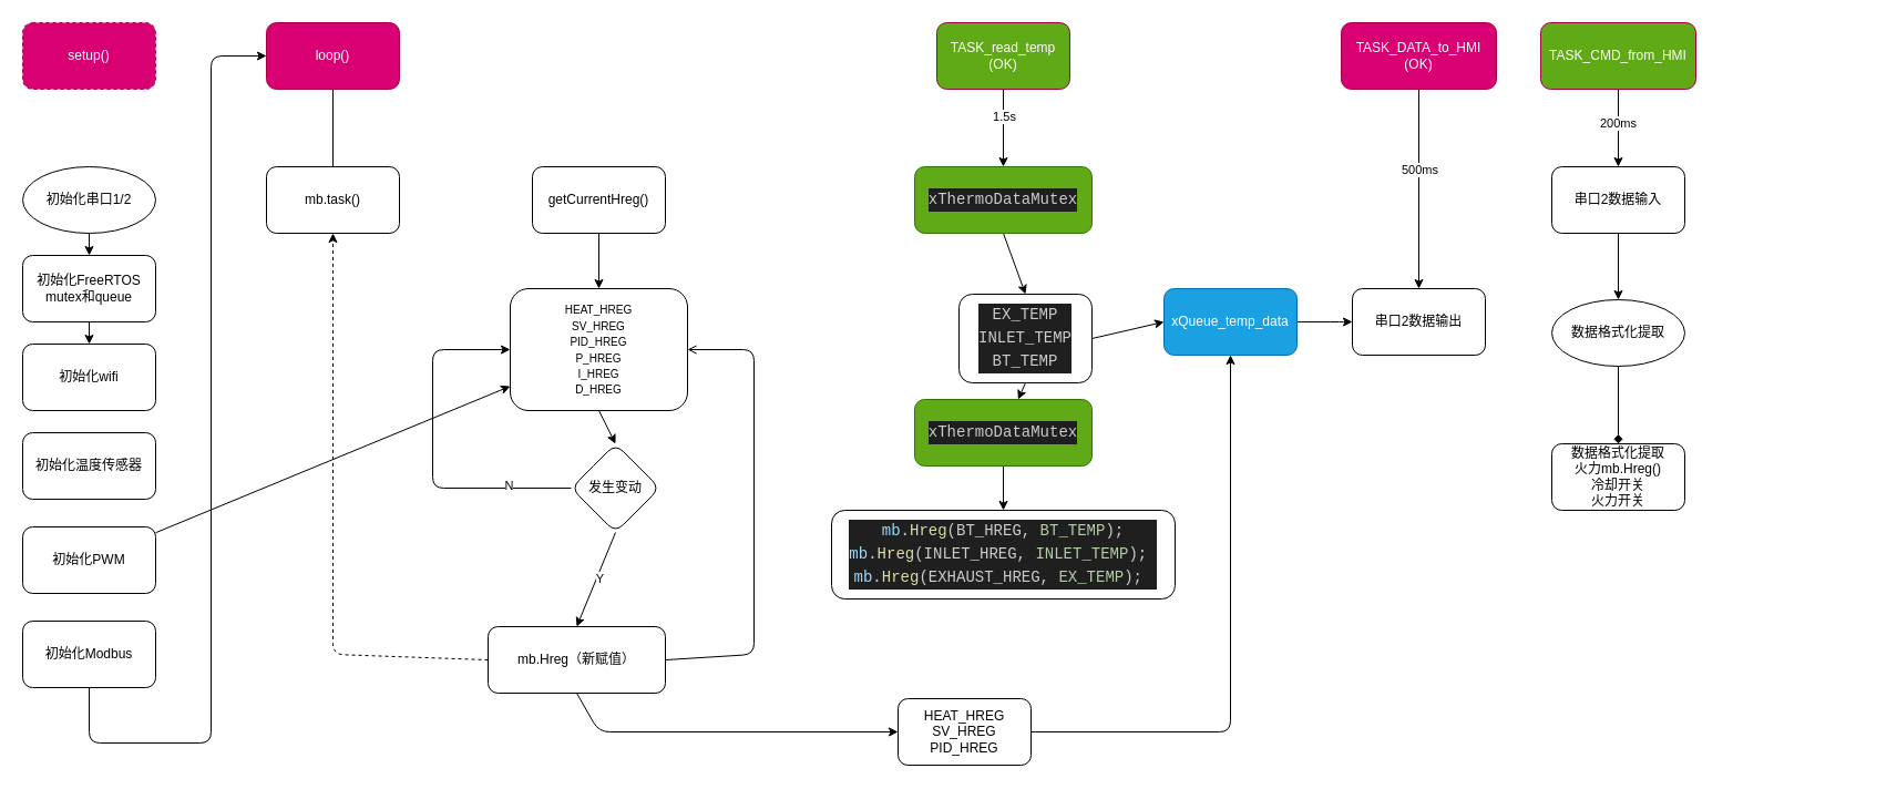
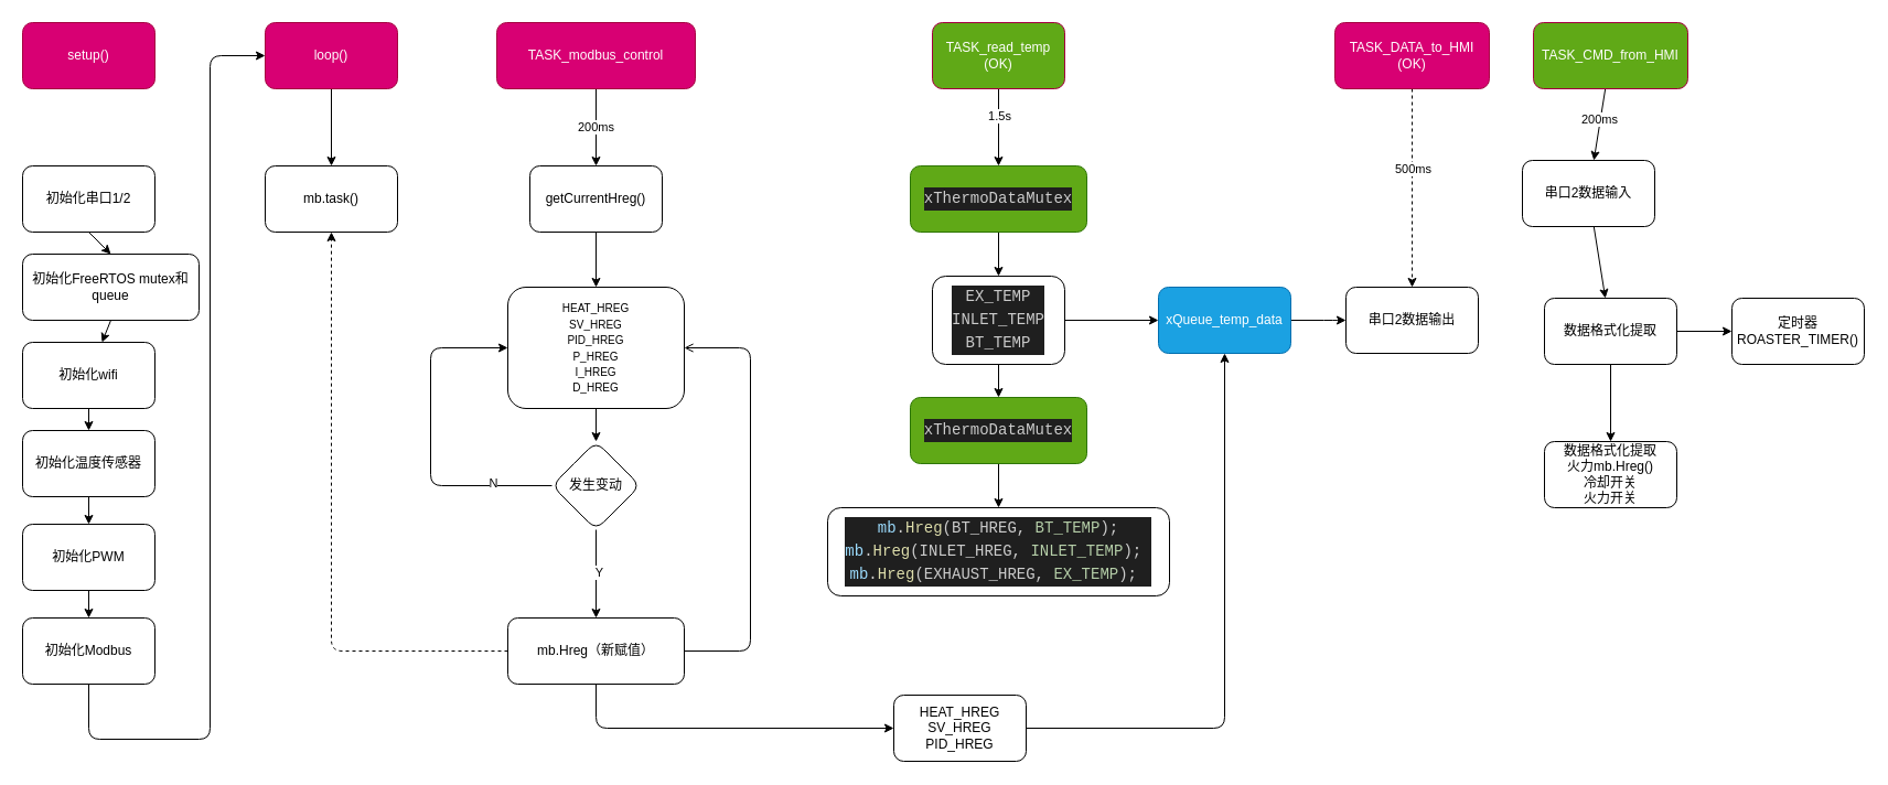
  <mxCell id="0" />
  <mxCell id="1" parent="0" />
  <mxCell id="2" style="edgeStyle=none;html=1;exitX=0.5;exitY=1;exitDx=0;exitDy=0;" parent="1" source="4" target="6" edge="1"><mxGeometry relative="1" as="geometry" /></mxCell>
  <mxCell id="3" value="1.5s" style="edgeLabel;html=1;align=center;verticalAlign=middle;resizable=0;points=[];" parent="2" vertex="1" connectable="0"><mxGeometry x="-0.329" relative="1" as="geometry"><mxPoint y="1" as="offset" /></mxGeometry></mxCell>
  <mxCell id="4" value="TASK_read_temp&lt;br&gt;(OK)" style="rounded=1;whiteSpace=wrap;html=1;fillColor=#60a917;fontColor=#ffffff;strokeColor=#A50040;" parent="1" vertex="1"><mxGeometry x="845" y="20" width="120" height="60" as="geometry" /></mxCell>
  <mxCell id="5" style="edgeStyle=none;html=1;exitX=0.5;exitY=1;exitDx=0;exitDy=0;entryX=0.5;entryY=0;entryDx=0;entryDy=0;" parent="1" source="6" target="9" edge="1"><mxGeometry relative="1" as="geometry"><mxPoint x="905" y="280" as="targetPoint" /></mxGeometry></mxCell>
  <mxCell id="6" value="&lt;div style=&quot;color: rgb(204, 204, 204); background-color: rgb(31, 31, 31); font-family: Menlo, Menlo, Menlo, Menlo, Monaco, &amp;quot;Courier New&amp;quot;, monospace; font-size: 14px; line-height: 21px;&quot;&gt;xThermoDataMutex&lt;/div&gt;" style="whiteSpace=wrap;html=1;rounded=1;fillColor=#60a917;fontColor=#ffffff;strokeColor=#2D7600;" parent="1" vertex="1"><mxGeometry x="825" y="150" width="160" height="60" as="geometry" /></mxCell>
  <mxCell id="7" style="edgeStyle=none;html=1;exitX=0.5;exitY=1;exitDx=0;exitDy=0;" parent="1" source="9" target="12" edge="1"><mxGeometry relative="1" as="geometry" /></mxCell>
  <mxCell id="8" style="edgeStyle=none;html=1;exitX=1;exitY=0.5;exitDx=0;exitDy=0;entryX=0;entryY=0.5;entryDx=0;entryDy=0;" parent="1" source="9" target="34" edge="1"><mxGeometry relative="1" as="geometry" /></mxCell>
- <mxCell id="9" value="&lt;div style=&quot;color: rgb(204, 204, 204); background-color: rgb(31, 31, 31); font-family: Menlo, Menlo, Menlo, Menlo, Monaco, &amp;quot;Courier New&amp;quot;, monospace; font-size: 14px; line-height: 21px;&quot;&gt;EX_TEMP&lt;/div&gt;&lt;div style=&quot;color: rgb(204, 204, 204); background-color: rgb(31, 31, 31); font-family: Menlo, Menlo, Menlo, Menlo, Monaco, &amp;quot;Courier New&amp;quot;, monospace; font-size: 14px; line-height: 21px;&quot;&gt;&lt;div style=&quot;line-height: 21px;&quot;&gt;INLET_TEMP&lt;/div&gt;&lt;div style=&quot;line-height: 21px;&quot;&gt;&lt;div style=&quot;line-height: 21px;&quot;&gt;BT_TEMP&lt;/div&gt;&lt;/div&gt;&lt;/div&gt;" style="rounded=1;whiteSpace=wrap;html=1;" parent="1" vertex="1"><mxGeometry x="865" y="265" width="120" height="80" as="geometry" /></mxCell>
+ <mxCell id="9" value="&lt;div style=&quot;color: rgb(204, 204, 204); background-color: rgb(31, 31, 31); font-family: Menlo, Menlo, Menlo, Menlo, Monaco, &amp;quot;Courier New&amp;quot;, monospace; font-size: 14px; line-height: 21px;&quot;&gt;EX_TEMP&lt;/div&gt;&lt;div style=&quot;color: rgb(204, 204, 204); background-color: rgb(31, 31, 31); font-family: Menlo, Menlo, Menlo, Menlo, Monaco, &amp;quot;Courier New&amp;quot;, monospace; font-size: 14px; line-height: 21px;&quot;&gt;&lt;div style=&quot;line-height: 21px;&quot;&gt;INLET_TEMP&lt;/div&gt;&lt;div style=&quot;line-height: 21px;&quot;&gt;&lt;div style=&quot;line-height: 21px;&quot;&gt;BT_TEMP&lt;/div&gt;&lt;/div&gt;&lt;/div&gt;" style="rounded=1;whiteSpace=wrap;html=1;" parent="1" vertex="1"><mxGeometry x="845" y="250" width="120" height="80" as="geometry" /></mxCell>
  <mxCell id="10" value="&lt;div style=&quot;background-color: rgb(31, 31, 31); font-family: Menlo, Menlo, Menlo, Menlo, Monaco, &amp;quot;Courier New&amp;quot;, monospace; font-size: 14px; line-height: 21px;&quot;&gt;&lt;div style=&quot;&quot;&gt;    &lt;span style=&quot;color: rgb(156, 220, 254);&quot;&gt;mb&lt;/span&gt;&lt;font color=&quot;#cccccc&quot;&gt;.&lt;/font&gt;&lt;span style=&quot;color: rgb(220, 220, 170);&quot;&gt;Hreg&lt;/span&gt;&lt;font color=&quot;#cccccc&quot;&gt;(BT_HREG, &lt;/font&gt;&lt;font color=&quot;#b5cea8&quot;&gt;BT_TEMP&lt;/font&gt;&lt;font color=&quot;#cccccc&quot;&gt;);&lt;/font&gt;&lt;/div&gt;&lt;div style=&quot;&quot;&gt;&lt;span style=&quot;color: rgb(204, 204, 204);&quot;&gt;    &lt;span style=&quot;color: #9cdcfe;&quot;&gt;mb&lt;/span&gt;.&lt;span style=&quot;color: #dcdcaa;&quot;&gt;Hreg&lt;/span&gt;(INLET_HREG, &lt;/span&gt;&lt;font color=&quot;#b5cea8&quot;&gt;INLET_TEMP&lt;/font&gt;&lt;font color=&quot;#cccccc&quot;&gt;);&lt;/font&gt;&lt;span style=&quot;color: rgb(106, 153, 85);&quot;&gt;&amp;nbsp;&lt;/span&gt;&lt;/div&gt;&lt;div style=&quot;&quot;&gt;&lt;span style=&quot;color: rgb(204, 204, 204);&quot;&gt;    &lt;span style=&quot;color: #9cdcfe;&quot;&gt;mb&lt;/span&gt;.&lt;span style=&quot;color: #dcdcaa;&quot;&gt;Hreg&lt;/span&gt;(EXHAUST_HREG, &lt;/span&gt;&lt;font color=&quot;#b5cea8&quot;&gt;EX_TEMP&lt;/font&gt;&lt;font color=&quot;#cccccc&quot;&gt;);&lt;/font&gt;&lt;span style=&quot;color: rgb(106, 153, 85);&quot;&gt;&amp;nbsp;&lt;/span&gt;&lt;/div&gt;&lt;/div&gt;" style="rounded=1;whiteSpace=wrap;html=1;" parent="1" vertex="1"><mxGeometry x="750" y="460" width="310" height="80" as="geometry" /></mxCell>
  <mxCell id="11" style="edgeStyle=none;html=1;exitX=0.5;exitY=1;exitDx=0;exitDy=0;entryX=0.5;entryY=0;entryDx=0;entryDy=0;" parent="1" source="12" target="10" edge="1"><mxGeometry relative="1" as="geometry" /></mxCell>
  <mxCell id="12" value="&lt;div style=&quot;color: rgb(204, 204, 204); background-color: rgb(31, 31, 31); font-family: Menlo, Menlo, Menlo, Menlo, Monaco, &amp;quot;Courier New&amp;quot;, monospace; font-size: 14px; line-height: 21px;&quot;&gt;xThermoDataMutex&lt;/div&gt;" style="whiteSpace=wrap;html=1;rounded=1;fillColor=#60a917;fontColor=#ffffff;strokeColor=#2D7600;" parent="1" vertex="1"><mxGeometry x="825" y="360" width="160" height="60" as="geometry" /></mxCell>
- <mxCell id="13" style="edgeStyle=none;html=1;exitX=0.5;exitY=1;exitDx=0;exitDy=0;entryX=0.5;entryY=0;entryDx=0;entryDy=0;endArrow=none;" parent="1" source="14" target="16" edge="1"><mxGeometry relative="1" as="geometry" /></mxCell>
+ <mxCell id="13" style="edgeStyle=none;html=1;exitX=0.5;exitY=1;exitDx=0;exitDy=0;entryX=0.5;entryY=0;entryDx=0;entryDy=0;" parent="1" source="14" target="16" edge="1"><mxGeometry relative="1" as="geometry" /></mxCell>
  <mxCell id="14" value="loop()" style="rounded=1;whiteSpace=wrap;html=1;fillColor=#d80073;fontColor=#ffffff;strokeColor=#A50040;" parent="1" vertex="1"><mxGeometry x="240" y="20" width="120" height="60" as="geometry" /></mxCell>
- <mxCell id="15" value="setup()" style="rounded=1;whiteSpace=wrap;html=1;fillColor=#d80073;fontColor=#ffffff;strokeColor=#A50040;dashed=1;" parent="1" vertex="1"><mxGeometry x="20" y="20" width="120" height="60" as="geometry" /></mxCell>
+ <mxCell id="15" value="setup()" style="rounded=1;whiteSpace=wrap;html=1;fillColor=#d80073;fontColor=#ffffff;strokeColor=#A50040;" parent="1" vertex="1"><mxGeometry x="20" y="20" width="120" height="60" as="geometry" /></mxCell>
  <mxCell id="16" value="mb.task()" style="rounded=1;whiteSpace=wrap;html=1;" parent="1" vertex="1"><mxGeometry x="240" y="150" width="120" height="60" as="geometry" /></mxCell>
+ <mxCell id="17" value="200ms" style="edgeStyle=none;html=1;exitX=0.5;exitY=1;exitDx=0;exitDy=0;entryX=0.5;entryY=0;entryDx=0;entryDy=0;" parent="1" source="18" target="36" edge="1"><mxGeometry relative="1" as="geometry"><mxPoint as="offset" /><mxPoint x="570" y="220" as="targetPoint" /></mxGeometry></mxCell>
+ <mxCell id="18" value="TASK_modbus_control" style="rounded=1;whiteSpace=wrap;html=1;fillColor=#d80073;fontColor=#ffffff;strokeColor=#A50040;" parent="1" vertex="1"><mxGeometry x="450" y="20" width="180" height="60" as="geometry" /></mxCell>
  <mxCell id="19" style="edgeStyle=none;html=1;exitX=0.5;exitY=1;exitDx=0;exitDy=0;entryX=0.5;entryY=0;entryDx=0;entryDy=0;" parent="1" source="20" target="28" edge="1"><mxGeometry relative="1" as="geometry" /></mxCell>
  <mxCell id="20" value="&lt;font style=&quot;font-size: 10px;&quot;&gt;HEAT_HREG&lt;br&gt;SV_HREG&lt;br&gt;PID_HREG&lt;br&gt;P_HREG&lt;br&gt;I_HREG&lt;br&gt;D_HREG&lt;br&gt;&lt;/font&gt;" style="rounded=1;whiteSpace=wrap;html=1;" parent="1" vertex="1"><mxGeometry x="460" y="260" width="160" height="110" as="geometry" /></mxCell>
- <mxCell id="21" value="" style="edgeStyle=none;html=1;" parent="1" source="23" target="37" edge="1"><mxGeometry relative="1" as="geometry" /></mxCell>
+ <mxCell id="21" value="" style="edgeStyle=none;html=1;dashed=1;" parent="1" source="23" target="37" edge="1"><mxGeometry relative="1" as="geometry" /></mxCell>
  <mxCell id="22" value="500ms" style="edgeLabel;html=1;align=center;verticalAlign=middle;resizable=0;points=[];" parent="21" vertex="1" connectable="0"><mxGeometry x="-0.196" relative="1" as="geometry"><mxPoint as="offset" /></mxGeometry></mxCell>
  <mxCell id="23" value="TASK_DATA_to_HMI&lt;br&gt;(OK)" style="rounded=1;whiteSpace=wrap;html=1;fillColor=#d80073;fontColor=#ffffff;strokeColor=#A50040;" parent="1" vertex="1"><mxGeometry x="1210" y="20" width="140" height="60" as="geometry" /></mxCell>
  <mxCell id="24" style="edgeStyle=none;html=1;exitX=0;exitY=0.5;exitDx=0;exitDy=0;entryX=0;entryY=0.5;entryDx=0;entryDy=0;" parent="1" source="28" target="20" edge="1"><mxGeometry relative="1" as="geometry"><Array as="points"><mxPoint x="390" y="440" /><mxPoint x="390" y="315" /></Array></mxGeometry></mxCell>
  <mxCell id="25" value="N" style="edgeLabel;html=1;align=center;verticalAlign=middle;resizable=0;points=[];" parent="24" vertex="1" connectable="0"><mxGeometry x="-0.645" y="-3" relative="1" as="geometry"><mxPoint as="offset" /></mxGeometry></mxCell>
  <mxCell id="26" style="edgeStyle=none;html=1;exitX=0.5;exitY=1;exitDx=0;exitDy=0;entryX=0.5;entryY=0;entryDx=0;entryDy=0;" parent="1" source="28" target="32" edge="1"><mxGeometry relative="1" as="geometry" /></mxCell>
  <mxCell id="27" value="Y" style="edgeLabel;html=1;align=center;verticalAlign=middle;resizable=0;points=[];" parent="26" vertex="1" connectable="0"><mxGeometry x="-0.04" y="2" relative="1" as="geometry"><mxPoint as="offset" /></mxGeometry></mxCell>
- <mxCell id="28" value="发生变动" style="rhombus;whiteSpace=wrap;html=1;rounded=1;" parent="1" vertex="1"><mxGeometry x="515" y="400" width="80" height="80" as="geometry" /></mxCell>
+ <mxCell id="28" value="发生变动" style="rhombus;whiteSpace=wrap;html=1;rounded=1;" parent="1" vertex="1"><mxGeometry x="500" y="400" width="80" height="80" as="geometry" /></mxCell>
  <mxCell id="29" style="edgeStyle=none;html=1;exitX=1;exitY=0.5;exitDx=0;exitDy=0;entryX=1;entryY=0.5;entryDx=0;entryDy=0;endArrow=open;" parent="1" source="32" target="20" edge="1"><mxGeometry relative="1" as="geometry"><Array as="points"><mxPoint x="680" y="590" /><mxPoint x="680" y="315" /></Array></mxGeometry></mxCell>
  <mxCell id="30" style="edgeStyle=none;html=1;exitX=0;exitY=0.5;exitDx=0;exitDy=0;entryX=0.5;entryY=1;entryDx=0;entryDy=0;dashed=1;" parent="1" source="32" target="16" edge="1"><mxGeometry relative="1" as="geometry"><Array as="points"><mxPoint x="300" y="590" /></Array></mxGeometry></mxCell>
  <mxCell id="31" style="edgeStyle=none;html=1;exitX=0.5;exitY=1;exitDx=0;exitDy=0;entryX=0;entryY=0.5;entryDx=0;entryDy=0;" parent="1" source="32" target="44" edge="1"><mxGeometry relative="1" as="geometry"><Array as="points"><mxPoint x="540" y="660" /></Array></mxGeometry></mxCell>
- <mxCell id="32" value="mb.Hreg（新赋值）" style="whiteSpace=wrap;html=1;rounded=1;" parent="1" vertex="1"><mxGeometry x="440" y="565" width="160" height="60" as="geometry" /></mxCell>
+ <mxCell id="32" value="mb.Hreg（新赋值）" style="whiteSpace=wrap;html=1;rounded=1;" parent="1" vertex="1"><mxGeometry x="460" y="560" width="160" height="60" as="geometry" /></mxCell>
  <mxCell id="33" style="edgeStyle=none;html=1;exitX=1;exitY=0.5;exitDx=0;exitDy=0;entryX=0;entryY=0.5;entryDx=0;entryDy=0;" parent="1" source="34" target="37" edge="1"><mxGeometry relative="1" as="geometry"><Array as="points"><mxPoint x="1210" y="290" /></Array></mxGeometry></mxCell>
  <mxCell id="34" value="xQueue_temp_data" style="whiteSpace=wrap;html=1;rounded=1;fillColor=#1ba1e2;fontColor=#ffffff;strokeColor=#006EAF;" parent="1" vertex="1"><mxGeometry x="1050" y="260" width="120" height="60" as="geometry" /></mxCell>
  <mxCell id="35" style="edgeStyle=none;html=1;exitX=0.5;exitY=1;exitDx=0;exitDy=0;entryX=0.5;entryY=0;entryDx=0;entryDy=0;" parent="1" source="36" target="20" edge="1"><mxGeometry relative="1" as="geometry" /></mxCell>
  <mxCell id="36" value="getCurrentHreg()" style="rounded=1;whiteSpace=wrap;html=1;" parent="1" vertex="1"><mxGeometry x="480" y="150" width="120" height="60" as="geometry" /></mxCell>
  <mxCell id="37" value="串口2数据输出" style="whiteSpace=wrap;html=1;rounded=1;" parent="1" vertex="1"><mxGeometry x="1220" y="260" width="120" height="60" as="geometry" /></mxCell>
  <mxCell id="38" value="" style="edgeStyle=none;html=1;" parent="1" source="40" target="42" edge="1"><mxGeometry relative="1" as="geometry" /></mxCell>
  <mxCell id="39" value="200ms" style="edgeLabel;html=1;align=center;verticalAlign=middle;resizable=0;points=[];" parent="38" vertex="1" connectable="0"><mxGeometry x="-0.147" y="-1" relative="1" as="geometry"><mxPoint as="offset" /></mxGeometry></mxCell>
  <mxCell id="40" value="TASK_CMD_from_HMI" style="rounded=1;whiteSpace=wrap;html=1;fillColor=#60a917;fontColor=#ffffff;strokeColor=#A50040;" parent="1" vertex="1"><mxGeometry x="1390" y="20" width="140" height="60" as="geometry" /></mxCell>
  <mxCell id="41" value="" style="edgeStyle=none;html=1;" parent="1" source="42" target="59" edge="1"><mxGeometry relative="1" as="geometry" /></mxCell>
- <mxCell id="42" value="串口2数据输入" style="whiteSpace=wrap;html=1;rounded=1;" parent="1" vertex="1"><mxGeometry x="1400" y="150" width="120" height="60" as="geometry" /></mxCell>
+ <mxCell id="42" value="串口2数据输入" style="whiteSpace=wrap;html=1;rounded=1;" parent="1" vertex="1"><mxGeometry x="1380" y="145" width="120" height="60" as="geometry" /></mxCell>
  <mxCell id="43" style="edgeStyle=none;html=1;exitX=1;exitY=0.5;exitDx=0;exitDy=0;entryX=0.5;entryY=1;entryDx=0;entryDy=0;" parent="1" source="44" target="34" edge="1"><mxGeometry relative="1" as="geometry"><Array as="points"><mxPoint x="1110" y="660" /></Array></mxGeometry></mxCell>
  <mxCell id="44" value="HEAT_HREG&lt;br&gt;SV_HREG&lt;br&gt;PID_HREG" style="rounded=1;whiteSpace=wrap;html=1;" parent="1" vertex="1"><mxGeometry x="810" y="630" width="120" height="60" as="geometry" /></mxCell>
  <mxCell id="45" style="edgeStyle=none;html=1;exitX=0.5;exitY=1;exitDx=0;exitDy=0;entryX=0.5;entryY=0;entryDx=0;entryDy=0;" parent="1" source="46" target="52" edge="1"><mxGeometry relative="1" as="geometry" /></mxCell>
- <mxCell id="46" value="初始化串口1/2" style="ellipse;whiteSpace=wrap;html=1;" parent="1" vertex="1"><mxGeometry x="20" y="150" width="120" height="60" as="geometry" /></mxCell>
+ <mxCell id="46" value="初始化串口1/2" style="whiteSpace=wrap;html=1;rounded=1;" parent="1" vertex="1"><mxGeometry x="20" y="150" width="120" height="60" as="geometry" /></mxCell>
+ <mxCell id="47" value="" style="edgeStyle=none;html=1;" parent="1" source="48" target="50" edge="1"><mxGeometry relative="1" as="geometry" /></mxCell>
  <mxCell id="48" value="初始化wifi" style="whiteSpace=wrap;html=1;rounded=1;" parent="1" vertex="1"><mxGeometry x="20" y="310" width="120" height="60" as="geometry" /></mxCell>
+ <mxCell id="49" value="" style="edgeStyle=none;html=1;" parent="1" source="50" target="54" edge="1"><mxGeometry relative="1" as="geometry" /></mxCell>
  <mxCell id="50" value="初始化温度传感器" style="whiteSpace=wrap;html=1;rounded=1;" parent="1" vertex="1"><mxGeometry x="20" y="390" width="120" height="60" as="geometry" /></mxCell>
  <mxCell id="51" style="edgeStyle=none;html=1;exitX=0.5;exitY=1;exitDx=0;exitDy=0;" parent="1" source="52" target="48" edge="1"><mxGeometry relative="1" as="geometry" /></mxCell>
- <mxCell id="52" value="初始化FreeRTOS mutex和queue" style="rounded=1;whiteSpace=wrap;html=1;" parent="1" vertex="1"><mxGeometry x="20" y="230" width="120" height="60" as="geometry" /></mxCell>
- <mxCell id="53" value="" style="edgeStyle=none;html=1;" parent="1" source="54" target="20" edge="1"><mxGeometry relative="1" as="geometry" /></mxCell>
+ <mxCell id="52" value="初始化FreeRTOS mutex和queue" style="rounded=1;whiteSpace=wrap;html=1;" parent="1" vertex="1"><mxGeometry x="20" y="230" width="160" height="60" as="geometry" /></mxCell>
+ <mxCell id="53" value="" style="edgeStyle=none;html=1;" parent="1" source="54" target="56" edge="1"><mxGeometry relative="1" as="geometry" /></mxCell>
  <mxCell id="54" value="初始化PWM" style="whiteSpace=wrap;html=1;rounded=1;" parent="1" vertex="1"><mxGeometry x="20" y="475" width="120" height="60" as="geometry" /></mxCell>
  <mxCell id="55" style="edgeStyle=none;html=1;exitX=0.5;exitY=1;exitDx=0;exitDy=0;entryX=0;entryY=0.5;entryDx=0;entryDy=0;" parent="1" source="56" target="14" edge="1"><mxGeometry relative="1" as="geometry"><Array as="points"><mxPoint x="80" y="670" /><mxPoint x="190" y="670" /><mxPoint x="190" y="50" /></Array></mxGeometry></mxCell>
  <mxCell id="56" value="初始化Modbus" style="whiteSpace=wrap;html=1;rounded=1;" parent="1" vertex="1"><mxGeometry x="20" y="560" width="120" height="60" as="geometry" /></mxCell>
- <mxCell id="57" value="" style="edgeStyle=none;html=1;endArrow=diamond;" parent="1" source="59" target="60" edge="1"><mxGeometry relative="1" as="geometry" /></mxCell>
- <mxCell id="59" value="数据格式化提取" style="ellipse;whiteSpace=wrap;html=1;" parent="1" vertex="1"><mxGeometry x="1400" y="270" width="120" height="60" as="geometry" /></mxCell>
+ <mxCell id="57" value="" style="edgeStyle=none;html=1;" parent="1" source="59" target="60" edge="1"><mxGeometry relative="1" as="geometry" /></mxCell>
+ <mxCell id="58" value="" style="edgeStyle=none;html=1;" parent="1" source="59" target="61" edge="1"><mxGeometry relative="1" as="geometry" /></mxCell>
+ <mxCell id="59" value="数据格式化提取" style="whiteSpace=wrap;html=1;rounded=1;" parent="1" vertex="1"><mxGeometry x="1400" y="270" width="120" height="60" as="geometry" /></mxCell>
  <mxCell id="60" value="数据格式化提取&lt;br&gt;火力mb.Hreg()&lt;br&gt;冷却开关&lt;br&gt;火力开关" style="whiteSpace=wrap;html=1;rounded=1;" parent="1" vertex="1"><mxGeometry x="1400" y="400" width="120" height="60" as="geometry" /></mxCell>
+ <mxCell id="61" value="定时器ROASTER_TIMER()" style="whiteSpace=wrap;html=1;rounded=1;" parent="1" vertex="1"><mxGeometry x="1570" y="270" width="120" height="60" as="geometry" /></mxCell>
